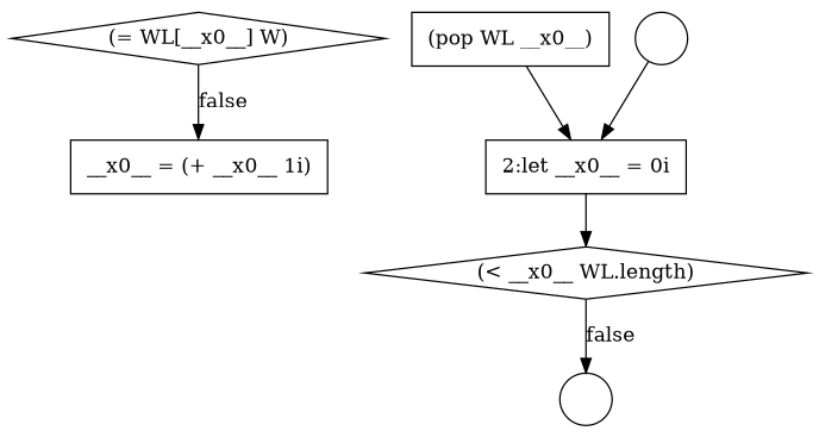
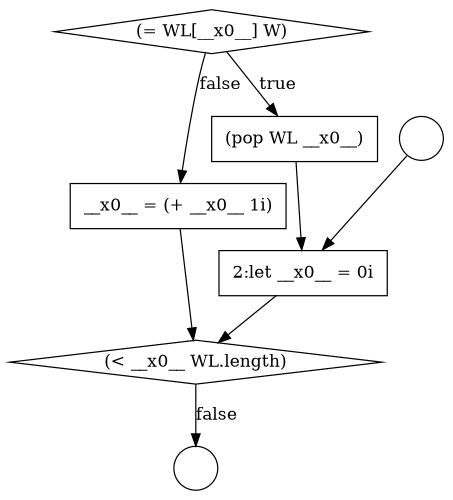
  digraph {
    node [color=black fillcolor=white shape=none style=filled]
    edge [color=black]
    n1 [label=<<font color="black">(= WL[__x0__] W)</font>> shape=diamond]
    n2 [label=<<font color="black">     <table border="0" cellborder="1" cellspacing="0" cellpadding="10">       <tr><td align="left">__x0__ = (+ __x0__ 1i)</td></tr>     </table>   </font>> margin=0]
    n3 [label=<<font color="black">     <table border="0" cellborder="1" cellspacing="0" cellpadding="10">       <tr><td align="left">(pop WL __x0__)</td></tr>     </table>   </font>> margin=0]
    n4 [label=<<font color="black">(&lt; __x0__ WL.length)</font>> shape=diamond]
    n5 [label=<<font color="black">     <table border="0" cellborder="1" cellspacing="0" cellpadding="10">       <tr><td align="left">2:let __x0__ = 0i</td></tr>     </table>   </font>> margin=0]
    n6 [label=" " shape=circle]
    n7 [label=" " shape=circle]
    n1 -> n2 [label=<<font color="black">false</font>>]
+   n1 -> n3 [label=<<font color="black">true</font>>]
+   n2 -> n4
    n3 -> n5
    n4 -> n6 [label=<<font color="black">false</font>>]
    n5 -> n4
    n7 -> n5
  }
